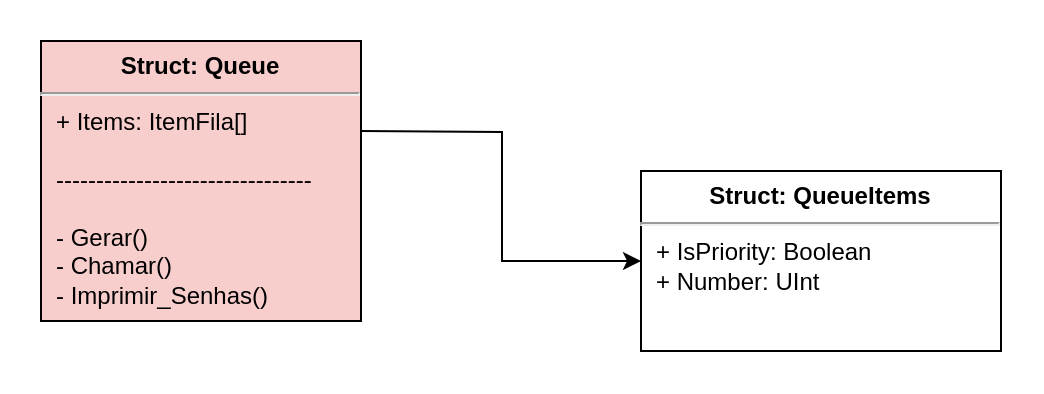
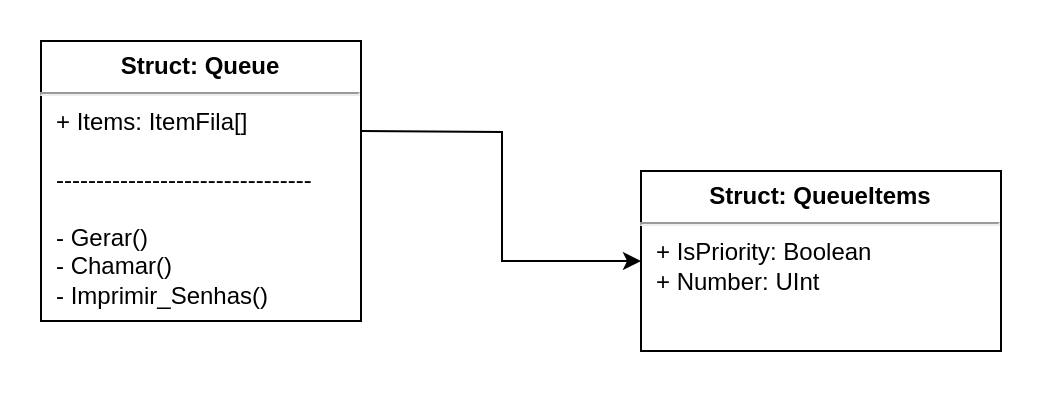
  <mxCell id="0" />
  <mxCell id="1" parent="0" />
  <mxCell id="2" value="" style="edgeStyle=orthogonalEdgeStyle;rounded=0;orthogonalLoop=1;jettySize=auto;html=1;entryX=0;entryY=0.5;entryDx=0;entryDy=0;" parent="1" target="3" edge="1"><mxGeometry relative="1" as="geometry"><mxPoint x="260" y="65" as="targetPoint" /><mxPoint x="180" y="65" as="sourcePoint" /></mxGeometry></mxCell>
  <mxCell id="3" value="&lt;p style=&quot;margin: 0px ; margin-top: 6px ; text-align: center&quot;&gt;&lt;b&gt;Struct: QueueItems&lt;/b&gt;&lt;/p&gt;&lt;hr&gt;&lt;p style=&quot;margin: 0px ; margin-left: 8px&quot;&gt;+ IsPriority: Boolean&lt;br&gt;+ Number: UInt&lt;/p&gt;" style="align=left;overflow=fill;html=1;dropTarget=0;" parent="1" vertex="1"><mxGeometry x="320" y="85" width="180" height="90" as="geometry" /></mxCell>
- <mxCell id="4" value="&lt;p style=&quot;margin: 0px ; margin-top: 6px ; text-align: center&quot;&gt;&lt;b&gt;Struct: Queue&lt;/b&gt;&lt;/p&gt;&lt;hr&gt;&lt;p style=&quot;margin: 0px ; margin-left: 8px&quot;&gt;+ Items: ItemFila[]&lt;/p&gt;&lt;p style=&quot;margin: 0px ; margin-left: 8px&quot;&gt;&lt;br&gt;&lt;/p&gt;&lt;p style=&quot;margin: 0px ; margin-left: 8px&quot;&gt;--------------------------------&lt;/p&gt;&lt;p style=&quot;margin: 0px ; margin-left: 8px&quot;&gt;&lt;br&gt;&lt;/p&gt;&lt;p style=&quot;margin: 0px ; margin-left: 8px&quot;&gt;- Gerar()&lt;/p&gt;&lt;p style=&quot;margin: 0px ; margin-left: 8px&quot;&gt;- Chamar()&lt;/p&gt;&lt;p style=&quot;margin: 0px ; margin-left: 8px&quot;&gt;- Imprimir_Senhas()&lt;/p&gt;&lt;p style=&quot;margin: 0px ; margin-left: 8px&quot;&gt;&lt;br&gt;&lt;/p&gt;" style="align=left;overflow=fill;html=1;dropTarget=0;fillColor=#f8cecc;" parent="1" vertex="1"><mxGeometry x="20" y="20" width="160" height="140" as="geometry" /></mxCell>
+ <mxCell id="4" value="&lt;p style=&quot;margin: 0px ; margin-top: 6px ; text-align: center&quot;&gt;&lt;b&gt;Struct: Queue&lt;/b&gt;&lt;/p&gt;&lt;hr&gt;&lt;p style=&quot;margin: 0px ; margin-left: 8px&quot;&gt;+ Items: ItemFila[]&lt;/p&gt;&lt;p style=&quot;margin: 0px ; margin-left: 8px&quot;&gt;&lt;br&gt;&lt;/p&gt;&lt;p style=&quot;margin: 0px ; margin-left: 8px&quot;&gt;--------------------------------&lt;/p&gt;&lt;p style=&quot;margin: 0px ; margin-left: 8px&quot;&gt;&lt;br&gt;&lt;/p&gt;&lt;p style=&quot;margin: 0px ; margin-left: 8px&quot;&gt;- Gerar()&lt;/p&gt;&lt;p style=&quot;margin: 0px ; margin-left: 8px&quot;&gt;- Chamar()&lt;/p&gt;&lt;p style=&quot;margin: 0px ; margin-left: 8px&quot;&gt;- Imprimir_Senhas()&lt;/p&gt;&lt;p style=&quot;margin: 0px ; margin-left: 8px&quot;&gt;&lt;br&gt;&lt;/p&gt;" style="align=left;overflow=fill;html=1;dropTarget=0;" parent="1" vertex="1"><mxGeometry x="20" y="20" width="160" height="140" as="geometry" /></mxCell>
